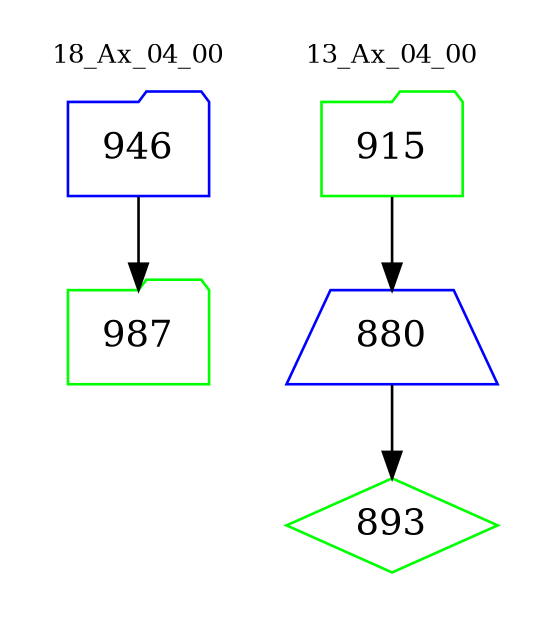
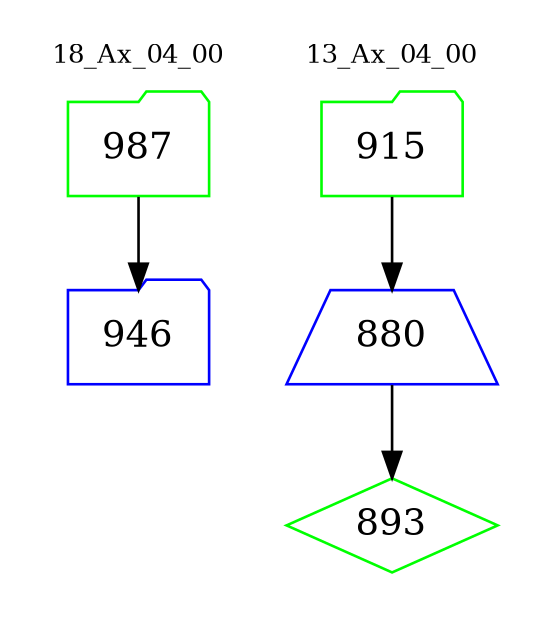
  digraph {
    node [color=green shape=folder]
    edge [color=black]
    n1 [color=blue label=946]
    n2 [label=987]
    n3 [label=915]
    n4 [color=blue label=880 shape=trapezium]
    n5 [label=893 shape=diamond]
    subgraph cluster_1 {
      color=white
      fontsize=10
      label="18_Ax_04_00"
      n1
      n2
    }
    subgraph cluster_2 {
      color=white
      fontsize=10
      label="13_Ax_04_00"
      n3
      n4
      n5
    }
-   n1 -> n2
+   n2 -> n1
    n3 -> n4
    n4 -> n5
  }
